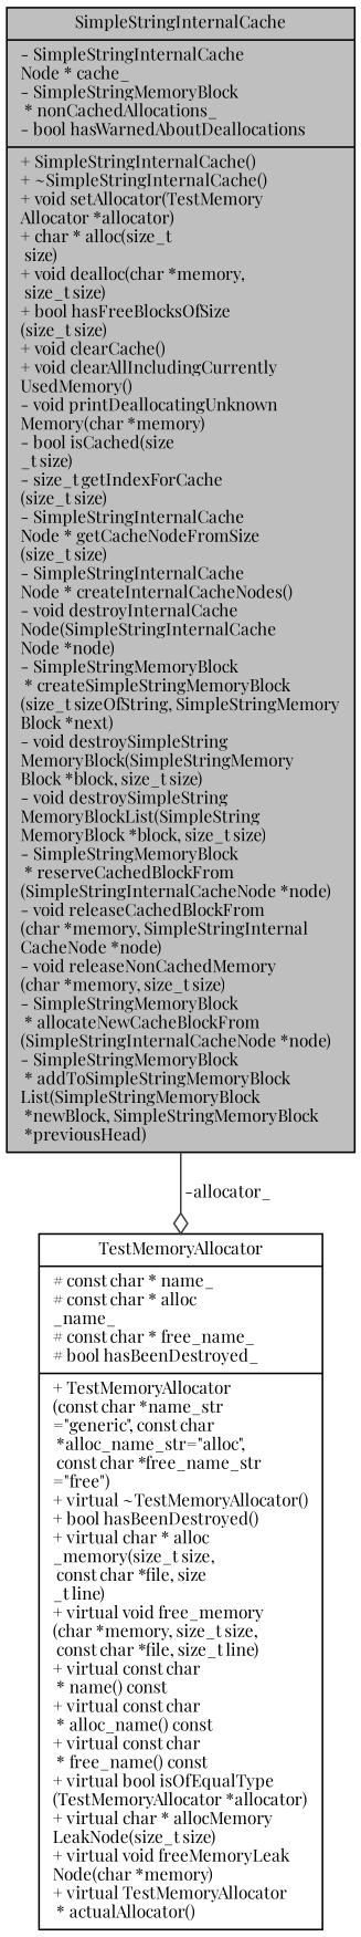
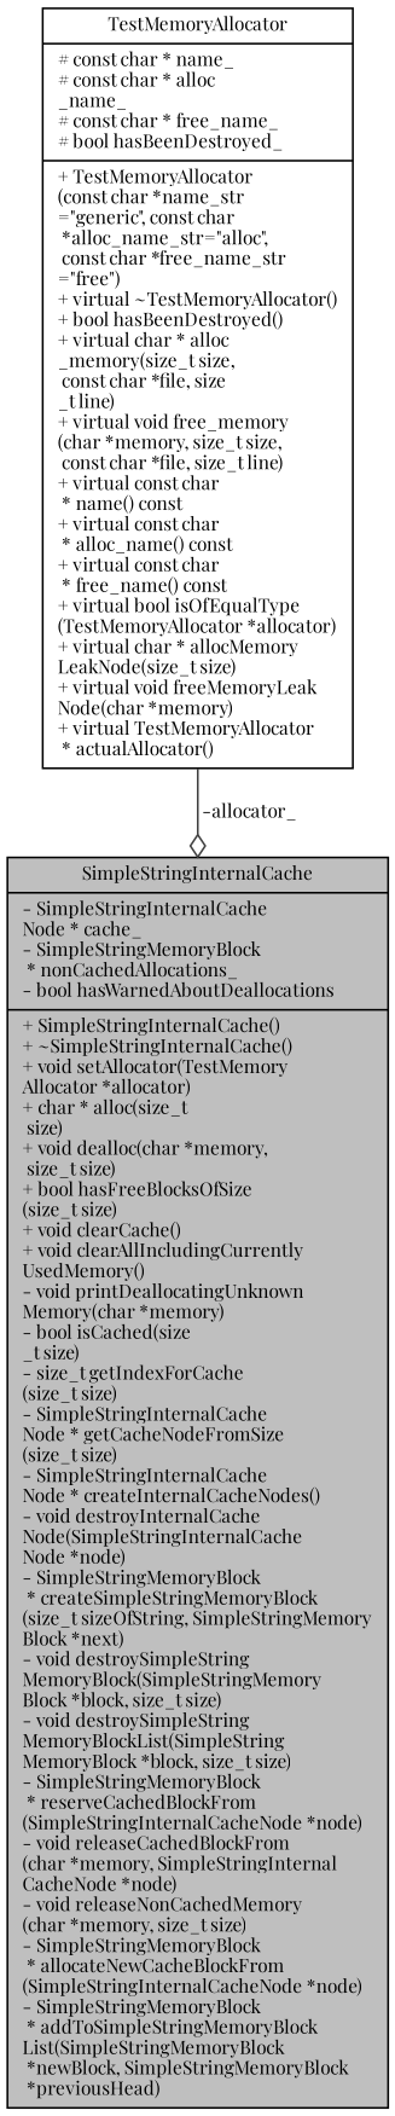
  digraph {
    fontname="Playfair Display"
    node [color=black fontname="Playfair Display" fontsize=10 shape=record style=filled]
    n1 [fillcolor=grey75 fontcolor=black height=0.2 label="{SimpleStringInternalCache\n|- SimpleStringInternalCache\lNode * cache_\l- SimpleStringMemoryBlock\l * nonCachedAllocations_\l- bool hasWarnedAboutDeallocations\l|+  SimpleStringInternalCache()\l+  ~SimpleStringInternalCache()\l+ void setAllocator(TestMemory\lAllocator *allocator)\l+ char * alloc(size_t\l size)\l+ void dealloc(char *memory,\l size_t size)\l+ bool hasFreeBlocksOfSize\l(size_t size)\l+ void clearCache()\l+ void clearAllIncludingCurrently\lUsedMemory()\l- void printDeallocatingUnknown\lMemory(char *memory)\l- bool isCached(size\l_t size)\l- size_t getIndexForCache\l(size_t size)\l- SimpleStringInternalCache\lNode * getCacheNodeFromSize\l(size_t size)\l- SimpleStringInternalCache\lNode * createInternalCacheNodes()\l- void destroyInternalCache\lNode(SimpleStringInternalCache\lNode *node)\l- SimpleStringMemoryBlock\l * createSimpleStringMemoryBlock\l(size_t sizeOfString, SimpleStringMemory\lBlock *next)\l- void destroySimpleString\lMemoryBlock(SimpleStringMemory\lBlock *block, size_t size)\l- void destroySimpleString\lMemoryBlockList(SimpleString\lMemoryBlock *block, size_t size)\l- SimpleStringMemoryBlock\l * reserveCachedBlockFrom\l(SimpleStringInternalCacheNode *node)\l- void releaseCachedBlockFrom\l(char *memory, SimpleStringInternal\lCacheNode *node)\l- void releaseNonCachedMemory\l(char *memory, size_t size)\l- SimpleStringMemoryBlock\l * allocateNewCacheBlockFrom\l(SimpleStringInternalCacheNode *node)\l- SimpleStringMemoryBlock\l * addToSimpleStringMemoryBlock\lList(SimpleStringMemoryBlock\l *newBlock, SimpleStringMemoryBlock\l *previousHead)\l}" width=0.4]
    n2 [fillcolor=white height=0.2 label="{TestMemoryAllocator\n|# const char * name_\l# const char * alloc\l_name_\l# const char * free_name_\l# bool hasBeenDestroyed_\l|+  TestMemoryAllocator\l(const char *name_str\l=\"generic\", const char\l *alloc_name_str=\"alloc\",\l const char *free_name_str\l=\"free\")\l+ virtual ~TestMemoryAllocator()\l+ bool hasBeenDestroyed()\l+ virtual char * alloc\l_memory(size_t size,\l const char *file, size\l_t line)\l+ virtual void free_memory\l(char *memory, size_t size,\l const char *file, size_t line)\l+ virtual const char\l * name() const\l+ virtual const char\l * alloc_name() const\l+ virtual const char\l * free_name() const\l+ virtual bool isOfEqualType\l(TestMemoryAllocator *allocator)\l+ virtual char * allocMemory\lLeakNode(size_t size)\l+ virtual void freeMemoryLeak\lNode(char *memory)\l+ virtual TestMemoryAllocator\l * actualAllocator()\l}" width=0.4]
-   n1 -> n2 [arrowhead=odiamond color=grey25 fontname="Playfair Display" fontsize=10 label=" -allocator_" labelfontname=Helvetica labelfontsize=10 style=solid]
+   n2 -> n1 [arrowhead=odiamond color=grey25 fontname="Playfair Display" fontsize=10 label=" -allocator_" labelfontname=Helvetica labelfontsize=10 style=solid]
  }
